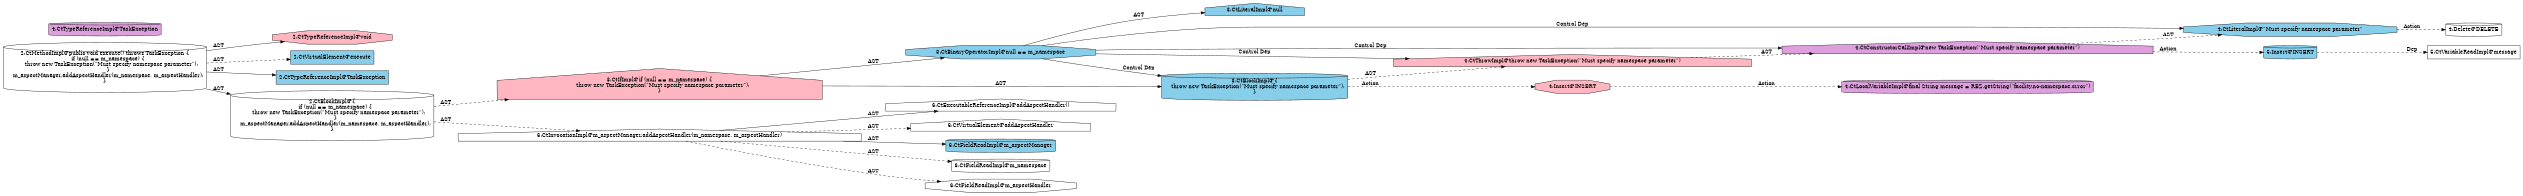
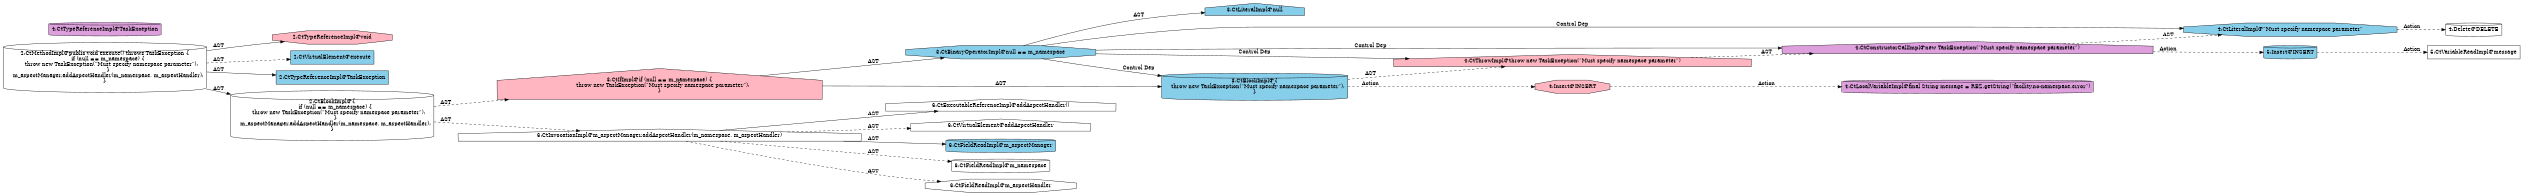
  digraph {
    rankdir=LR
    node [fillcolor=white shape=cylinder style=filled]
    edge [style=dashed]
    n1 [fillcolor=lightpink label="2:CtTypeReferenceImpl@void" shape=octagon]
    n2 [fillcolor=skyblue label="2:CtVirtualElement@execute" shape=box]
    n3 [fillcolor=skyblue label="2:CtTypeReferenceImpl@TaskException" shape=box]
    n4 [fillcolor=skyblue label="3:CtLiteralImpl@null" shape=house]
    n5 [fillcolor=skyblue label="3:CtBinaryOperatorImpl@null == m_namespace" shape=octagon]
    n6 [fillcolor=skyblue label="4:CtLiteralImpl@\"Must specify namespace parameter\"" shape=octagon]
    n7 [fillcolor=plum label="4:CtConstructorCallImpl@new TaskException(\"Must specify namespace parameter\")" shape=house]
    n8 [fillcolor=lightpink label="4:CtThrowImpl@throw new TaskException(\"Must specify namespace parameter\")" shape=house]
    n9 [fillcolor=skyblue label="3:CtBlockImpl@\{\n    throw new TaskException(\"Must specify namespace parameter\");\n\}"]
    n10 [label="4:Delete@DELETE"]
    n11 [fillcolor=skyblue label="5:Insert@INSERT"]
    n12 [fillcolor=lightpink label="4:Insert@INSERT" shape=octagon]
    n13 [fillcolor=plum label="4:CtTypeReferenceImpl@TaskException"]
    n14 [label="5:CtVariableReadImpl@message" shape=box]
    n15 [fillcolor=plum label="4:CtLocalVariableImpl@final String message = REZ.getString(\"facility.no-namespace.error\")"]
    n16 [fillcolor=lightpink label="3:CtIfImpl@if (null == m_namespace) \{\n    throw new TaskException(\"Must specify namespace parameter\");\n\}" shape=house]
    n17 [label="6:CtExecutableReferenceImpl@addAspectHandler()" shape=house]
    n18 [label="6:CtVirtualElement@addAspectHandler" shape=house]
    n19 [fillcolor=skyblue label="6:CtFieldReadImpl@m_aspectManager"]
    n20 [label="6:CtFieldReadImpl@m_namespace"]
    n21 [label="6:CtFieldReadImpl@m_aspectHandler" shape=octagon]
    n22 [label="6:CtInvocationImpl@m_aspectManager.addAspectHandler(m_namespace, m_aspectHandler)" shape=house]
    n23 [label="2:CtBlockImpl@\{\n    if (null == m_namespace) \{\n        throw new TaskException(\"Must specify namespace parameter\");\n    \}\n    m_aspectManager.addAspectHandler(m_namespace, m_aspectHandler);\n\}"]
    n24 [label="2:CtMethodImpl@public void execute() throws TaskException \{\n    if (null == m_namespace) \{\n        throw new TaskException(\"Must specify namespace parameter\");\n    \}\n    m_aspectManager.addAspectHandler(m_namespace, m_aspectHandler);\n\}"]
    n5 -> n4 [label=AST style=solid]
    n5 -> n6 [label="Control Dep" style=solid]
    n5 -> n7 [label="Control Dep" style=solid]
    n5 -> n8 [label="Control Dep" style=solid]
    n5 -> n9 [label="Control Dep" style=solid]
    n6 -> n10 [label=Action]
    n7 -> n6 [label=AST]
    n7 -> n11 [label=Action]
    n8 -> n7 [label=AST]
    n9 -> n8 [label=AST]
    n9 -> n12 [label=Action]
-   n11 -> n14 [label=Dep]
+   n11 -> n14 [label=Action]
    n12 -> n15 [label=Action]
    n16 -> n5 [label=AST style=solid]
    n16 -> n9 [label=AST style=solid]
    n22 -> n17 [label=AST style=solid]
    n22 -> n18 [label=AST]
    n22 -> n19 [label=AST style=solid]
    n22 -> n20 [label=AST]
    n22 -> n21 [label=AST]
    n23 -> n16 [label=AST]
    n23 -> n22 [label=AST]
    n24 -> n1 [label=AST style=solid]
    n24 -> n2 [label=AST]
    n24 -> n3 [label=AST style=solid]
    n24 -> n23 [label=AST style=solid]
  }
